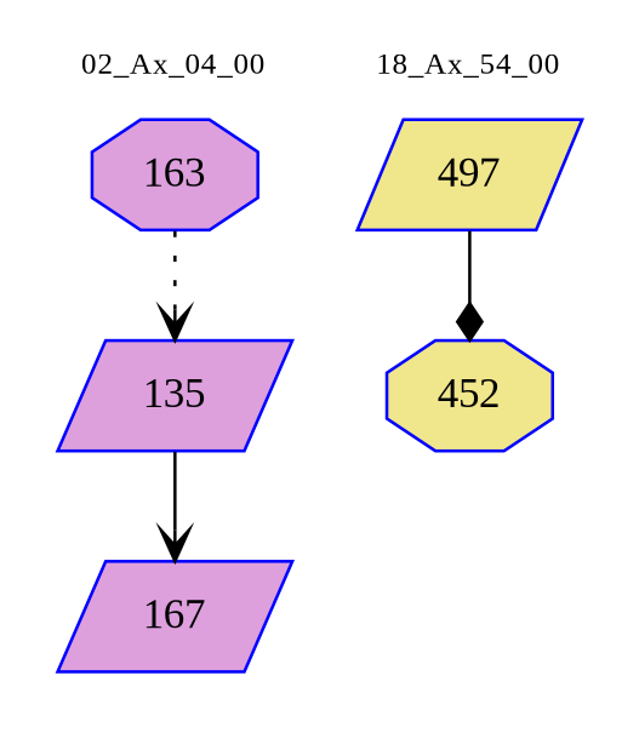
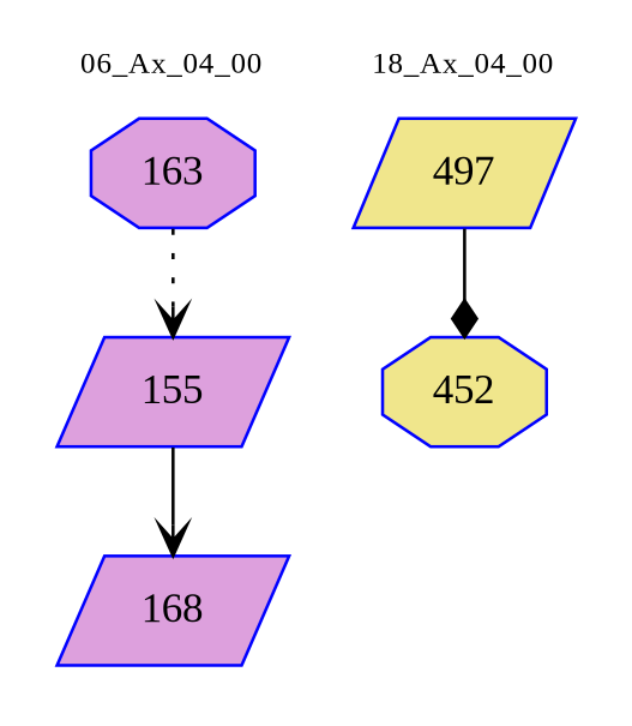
  digraph {
    fontname="Liberation Serif"
    node [color=blue fillcolor=plum fontname="Liberation Serif" shape=parallelogram style=filled]
    edge [arrowhead=vee color=black fontname="Liberation Serif" style=solid]
    n1 [label=163 shape=octagon]
-   n2 [label=135]
-   n3 [label=167]
+   n2 [label=155]
+   n3 [label=168]
    n4 [fillcolor=khaki label=497]
    n5 [fillcolor=khaki label=452 shape=octagon]
    subgraph cluster_1 {
      color=white
      fontsize=10
-     label="02_Ax_04_00"
+     label="06_Ax_04_00"
      n1
      n2
      n3
    }
    subgraph cluster_2 {
      color=white
      fontsize=10
-     label="18_Ax_54_00"
+     label="18_Ax_04_00"
      n4
      n5
    }
    n1 -> n2 [style=dotted]
    n2 -> n3
    n4 -> n5 [arrowhead=diamond]
  }
